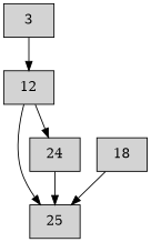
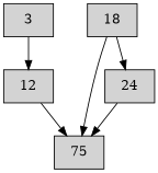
  digraph {
    node [shape=box style=filled]
    n1 [label=3]
    n2 [label=12]
-   n3 [label=25]
+   n3 [label=75]
    n4 [label=18]
    n5 [label=24]
    n1 -> n2
    n2 -> n3
    n4 -> n3
-   n2 -> n5
+   n4 -> n5
    n5 -> n3
  }
